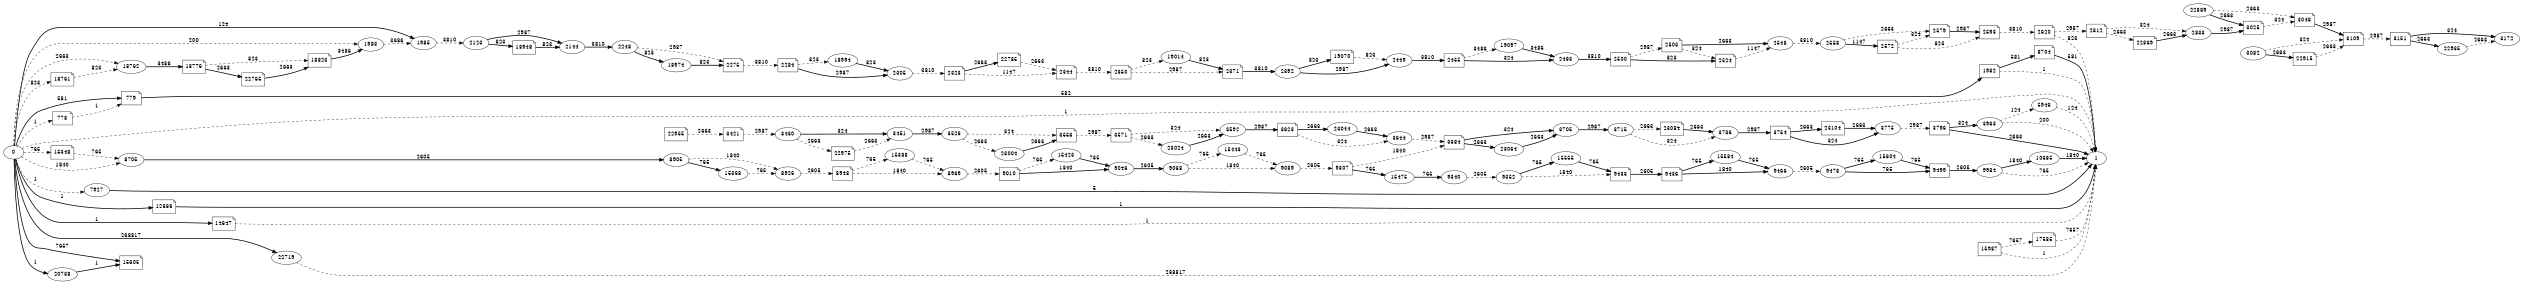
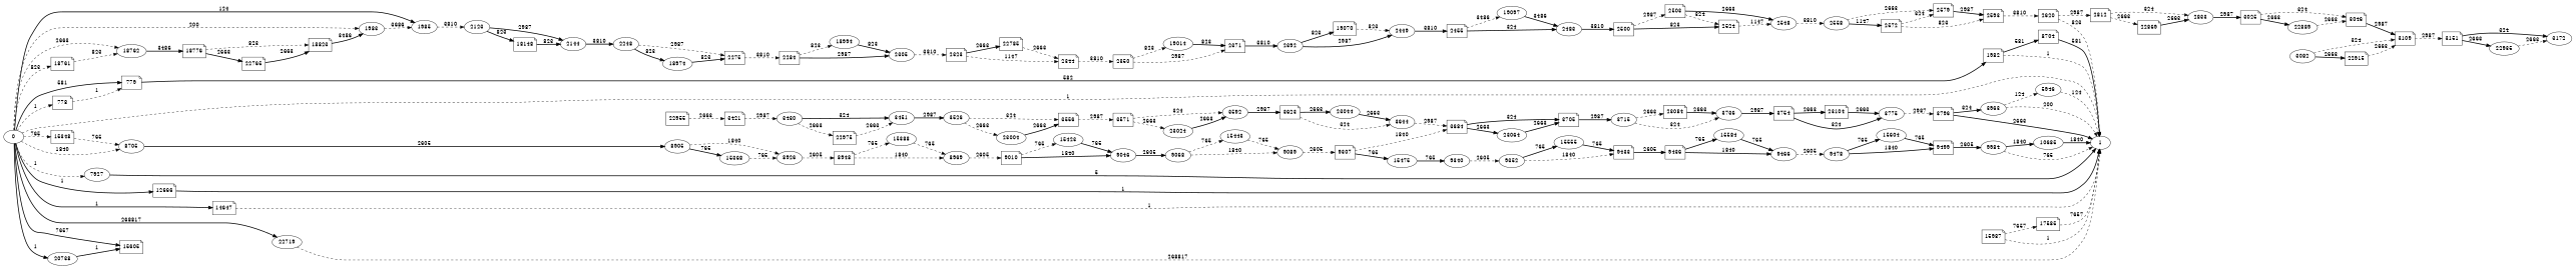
  digraph {
    rankdir=LR
    node [shape=ellipse]
    edge [style=dashed]
    778 [shape=note]
    779 [shape=note]
    1982 [shape=note]
    1
    8704 [shape=note]
    1983
    1985
    2123
    2144
-   18948 [shape=note]
+   18948 [shape=note label=18148]
    2248
    2275 [shape=note]
    18974
    2284 [shape=note]
    2305
    18994
    2323 [shape=note]
    2344 [shape=note]
    22785 [shape=note]
    2350 [shape=note]
    2371 [shape=note]
    19014
    2392
    2449
    19070 [shape=note]
    2455 [shape=note]
    2483
    19097
    2500 [shape=note]
    2503 [shape=note]
    2524 [shape=note]
    2548
    2558
    2572 [shape=note]
    2579 [shape=note]
    2593 [shape=note]
    2620 [shape=note]
    2812 [shape=note]
    2833
    22869 [shape=note]
    3025 [shape=note]
    3046 [shape=note]
    22889
    3109 [shape=note]
    3082
    22915 [shape=note]
    3151 [shape=note]
    3172
    22935
    3421 [shape=note]
    3430
    22955 [shape=note]
    3451
    22975 [shape=note]
    3526
    3556 [shape=note]
    23004
    3571 [shape=note]
    3592
    23024
    3623 [shape=note]
    3644
    23044
    3684 [shape=note]
-   3705
+   3705 [shape=note]
    23064
    3715
    3736
    23084 [shape=note]
    3754 [shape=note]
    3775
    23104 [shape=note]
    3796 [shape=note]
    3963
    5946
    7927
    8705
    8905
    8926
    15368
    8948 [shape=note]
    8969
    15388
    9010 [shape=note]
    9046
    15423
    9068
    9089
    15443
    9307 [shape=note]
    15475
    9340
    9352
    9433 [shape=note]
    15555
    9436 [shape=note]
    9466
    15584
    9478
    9499 [shape=note]
    15604
    9984
    10685
    12666 [shape=note]
    14647 [shape=note]
    15348 [shape=note]
    15605 [shape=note]
    15987 [shape=note]
    17585 [shape=note]
    18761 [shape=note]
    18762
    18776 [shape=note]
    18823 [shape=note]
    22765 [shape=note]
    20738
    22719
    0
    778 -> 779 [label=1]
    779 -> 1982 [label=582 style=bold]
    1982 -> 1 [label=1]
    1982 -> 8704 [label=581 style=bold]
    8704 -> 1 [label=581 style=bold]
    1983 -> 1985 [label=3686]
    1985 -> 2123 [label=3810]
    2123 -> 2144 [label=2987 style=bold]
    2123 -> 18948 [label=823 style=bold]
    2144 -> 2248 [label=3810 style=bold]
    18948 -> 2144 [label=823 style=bold]
    2248 -> 2275 [label=2987]
    2248 -> 18974 [label=823 style=bold]
    2275 -> 2284 [label=3810]
    18974 -> 2275 [label=823 style=bold]
    2284 -> 2305 [label=2987 style=bold]
    2284 -> 18994 [label=823]
    2305 -> 2323 [label=3810]
    18994 -> 2305 [label=823 style=bold]
    2323 -> 2344 [label=1147]
    2323 -> 22785 [label=2663 style=bold]
    2344 -> 2350 [label=3810]
    22785 -> 2344 [label=2663]
    2350 -> 2371 [label=2987]
    2350 -> 19014 [label=823]
    2371 -> 2392 [label=3810 style=bold]
    19014 -> 2371 [label=823 style=bold]
    2392 -> 2449 [label=2987 style=bold]
    2392 -> 19070 [label=823 style=bold]
    2449 -> 2455 [label=3810 style=bold]
    19070 -> 2449 [label=823]
    2455 -> 2483 [label=324 style=bold]
    2455 -> 19097 [label=3486]
    2483 -> 2500 [label=3810 style=bold]
    19097 -> 2483 [label=3486 style=bold]
    2500 -> 2503 [label=2987]
    2500 -> 2524 [label=823 style=bold]
    2503 -> 2524 [label=324]
    2503 -> 2548 [label=2663 style=bold]
    2524 -> 2548 [label=1147]
    2548 -> 2558 [label=3810]
    2558 -> 2572 [label=1147 style=bold]
    2558 -> 2579 [label=2663]
    2572 -> 2579 [label=324]
    2572 -> 2593 [label=823]
    2579 -> 2593 [label=2987 style=bold]
    2593 -> 2620 [label=3810]
    2620 -> 1 [label=823]
    2620 -> 2812 [label=2987]
    2812 -> 2833 [label=324]
    2812 -> 22869 [label=2663]
    2833 -> 3025 [label=2987 style=bold]
    22869 -> 2833 [label=2663 style=bold]
    3025 -> 3046 [label=324]
-   22889 -> 3025 [label=2663 style=bold]
+   3025 -> 22889 [label=2663 style=bold]
    3046 -> 3109 [label=2987 style=bold]
    22889 -> 3046 [label=2663]
    3109 -> 3151 [label=2987]
    3082 -> 3109 [label=324]
    3082 -> 22915 [label=2663 style=bold]
    22915 -> 3109 [label=2663]
    3151 -> 3172 [label=324 style=bold]
    3151 -> 22935 [label=2663 style=bold]
    22935 -> 3172 [label=2663]
    3421 -> 3430 [label=2987]
    3430 -> 3451 [label=324 style=bold]
    3430 -> 22975 [label=2663]
    22955 -> 3421 [label=2663]
    3451 -> 3526 [label=2987 style=bold]
    22975 -> 3451 [label=2663]
    3526 -> 3556 [label=324]
    3526 -> 23004 [label=2663]
    3556 -> 3571 [label=2987]
    23004 -> 3556 [label=2663 style=bold]
    3571 -> 3592 [label=324]
    3571 -> 23024 [label=2663]
    3592 -> 3623 [label=2987 style=bold]
    23024 -> 3592 [label=2663 style=bold]
    3623 -> 3644 [label=324]
    3623 -> 23044 [label=2663 style=bold]
    3644 -> 3684 [label=2987]
    23044 -> 3644 [label=2663 style=bold]
    3684 -> 3705 [label=324 style=bold]
    3684 -> 23064 [label=2663 style=bold]
    3705 -> 3715 [label=2987 style=bold]
    23064 -> 3705 [label=2663 style=bold]
    3715 -> 3736 [label=324]
    3715 -> 23084 [label=2663]
    3736 -> 3754 [label=2987 style=bold]
    23084 -> 3736 [label=2663 style=bold]
    3754 -> 3775 [label=324 style=bold]
    3754 -> 23104 [label=2663 style=bold]
    3775 -> 3796 [label=2987]
    23104 -> 3775 [label=2663 style=bold]
    3796 -> 1 [label=2663 style=bold]
    3796 -> 3963 [label=324 style=bold]
    3963 -> 1 [label=200]
    3963 -> 5946 [label=124]
    5946 -> 1 [label=124]
    7927 -> 1 [label=5 style=bold]
    8705 -> 8905 [label=2605 style=bold]
    8905 -> 8926 [label=1840]
    8905 -> 15368 [label=765 style=bold]
    8926 -> 8948 [label=2605]
    15368 -> 8926 [label=765]
    8948 -> 8969 [label=1840]
    8948 -> 15388 [label=765]
    8969 -> 9010 [label=2605]
    15388 -> 8969 [label=765]
    9010 -> 9046 [label=1840 style=bold]
    9010 -> 15423 [label=765]
    9046 -> 9068 [label=2605 style=bold]
    15423 -> 9046 [label=765 style=bold]
    9068 -> 9089 [label=1840]
    9068 -> 15443 [label=765]
    9089 -> 9307 [label=2605]
    15443 -> 9089 [label=765]
    9307 -> 3684 [label=1840]
    9307 -> 15475 [label=765 style=bold]
    15475 -> 9340 [label=765 style=bold]
    9340 -> 9352 [label=2605]
    9352 -> 9433 [label=1840]
    9352 -> 15555 [label=765 style=bold]
    9433 -> 9436 [label=2605 style=bold]
    15555 -> 9433 [label=765 style=bold]
    9436 -> 9466 [label=1840 style=bold]
    9436 -> 15584 [label=765 style=bold]
    9466 -> 9478 [label=2605]
    15584 -> 9466 [label=765 style=bold]
-   9478 -> 9499 [label=765 style=bold]
+   9478 -> 9499 [label=1840 style=bold]
    9478 -> 15604 [label=765 style=bold]
    9499 -> 9984 [label=2605 style=bold]
    15604 -> 9499 [label=765 style=bold]
    9984 -> 1 [label=765]
    9984 -> 10685 [label=1840 style=bold]
    10685 -> 1 [label=1840 style=bold]
    12666 -> 1 [label=1 style=bold]
    14647 -> 1 [label=1]
    15348 -> 8705 [label=765]
    15987 -> 1 [label=1]
    15987 -> 17585 [label=7657]
    17585 -> 1 [label=7657]
    18761 -> 18762 [label=823]
    18762 -> 18776 [label=3486 style=bold]
    18776 -> 18823 [label=823]
    18776 -> 22765 [label=2663 style=bold]
    18823 -> 1983 [label=3486 style=bold]
    22765 -> 18823 [label=2663 style=bold]
    20738 -> 15605 [label=1 style=bold]
    22719 -> 1 [label=268817]
    0 -> 778 [label=1]
    0 -> 779 [label=581 style=bold]
    0 -> 1 [label=1]
    0 -> 1983 [label=200]
    0 -> 1985 [label=124 style=bold]
    0 -> 7927 [label=1]
    0 -> 8705 [label=1840]
    0 -> 12666 [label=1 style=bold]
    0 -> 14647 [label=1 style=bold]
    0 -> 15348 [label=765]
    0 -> 15605 [label=7657 style=bold]
    0 -> 18761 [label=823]
    0 -> 18762 [label=2663]
    0 -> 20738 [label=1 style=bold]
    0 -> 22719 [label=268817 style=bold]
  }
